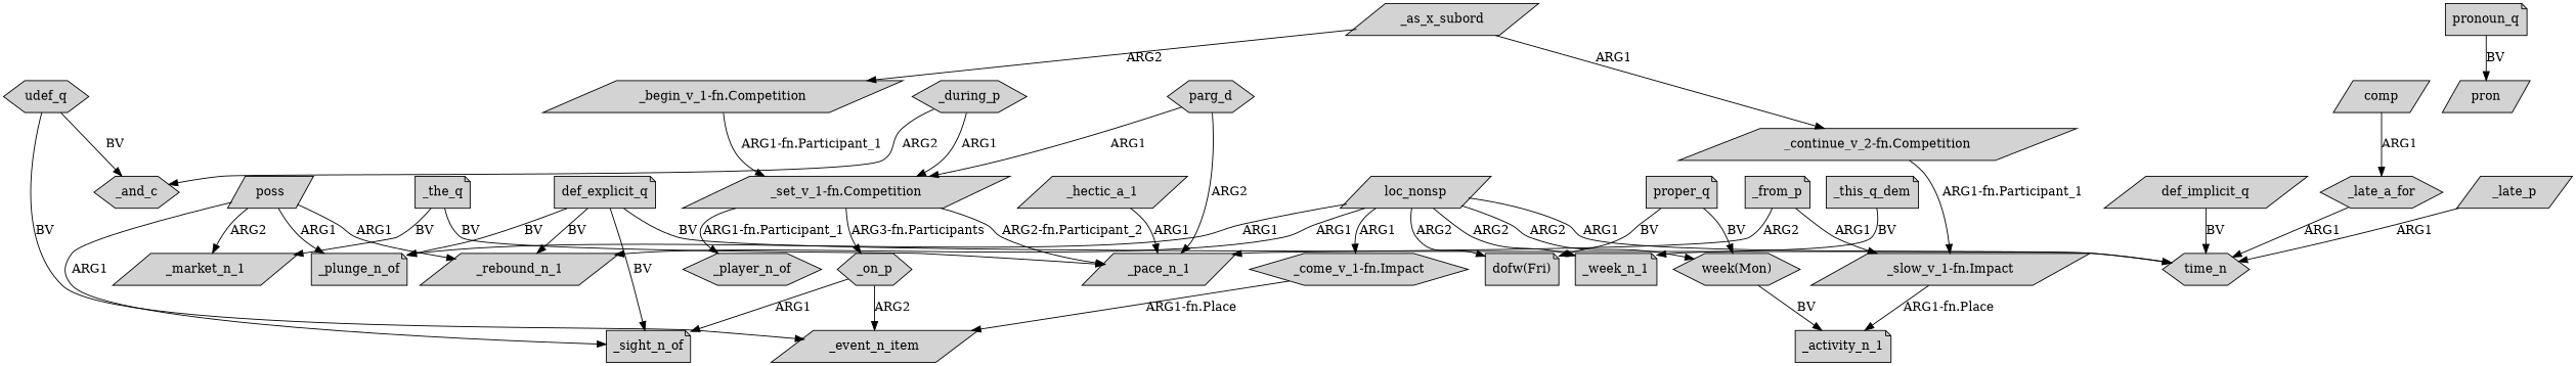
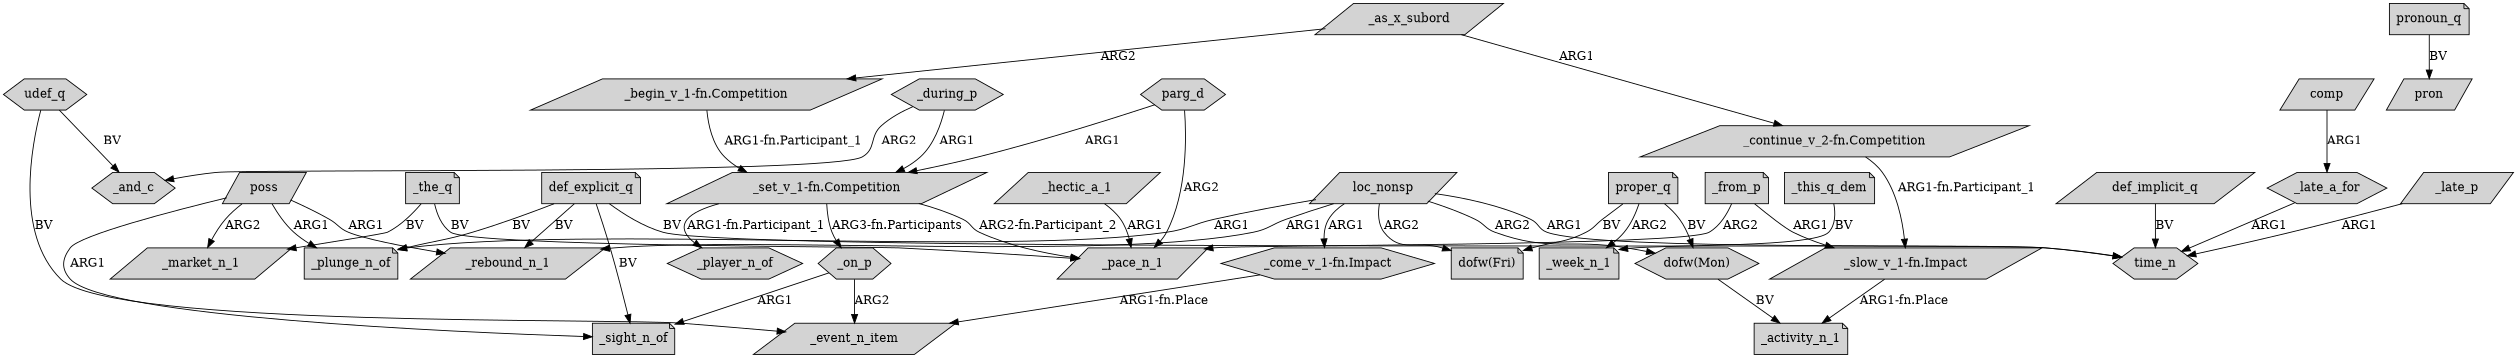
  digraph {
    node [shape=parallelogram style=filled]
    udef_q [shape=hexagon]
    _event_n_item
    _and_c [shape=hexagon]
    _activity_n_1 [shape=note]
    _player_n_of [shape=hexagon]
    def_explicit_q [shape=note]
    _plunge_n_of [shape=note]
    _sight_n_of [shape=note]
    _rebound_n_1
    time_n [shape=hexagon]
    proper_q [shape=note]
    "dofw(Fri)" [shape=note]
-   "dofw(Mon)" [shape=hexagon label="week(Mon)"]
+   "dofw(Mon)" [shape=hexagon]
    "_set_v_1-fn.Competition"
    _on_p [shape=hexagon]
    _pace_n_1
    _as_x_subord
    "_continue_v_2-fn.Competition"
    "_begin_v_1-fn.Competition"
    "_slow_v_1-fn.Impact"
    loc_nonsp
    _week_n_1 [shape=note]
    "_come_v_1-fn.Impact" [shape=hexagon]
    parg_d [shape=hexagon]
    _the_q [shape=note]
    _market_n_1
    _hectic_a_1
    pronoun_q [shape=note]
    pron
    poss
    _during_p [shape=hexagon]
    _from_p [shape=note]
    _late_a_for [shape=hexagon]
    comp
    _late_p
    _this_q_dem [shape=note]
    def_implicit_q
    udef_q -> _event_n_item [label=BV]
    udef_q -> _and_c [label=BV]
    def_explicit_q -> _plunge_n_of [label=BV]
    def_explicit_q -> _sight_n_of [label=BV]
    def_explicit_q -> _rebound_n_1 [label=BV]
    def_explicit_q -> time_n [label=BV]
    proper_q -> "dofw(Fri)" [label=BV]
    proper_q -> "dofw(Mon)" [label=BV]
    "dofw(Mon)" -> _activity_n_1 [label=BV]
    "_set_v_1-fn.Competition" -> _player_n_of [label="ARG1-fn.Participant_1"]
    "_set_v_1-fn.Competition" -> _on_p [label="ARG3-fn.Participants"]
    "_set_v_1-fn.Competition" -> _pace_n_1 [label="ARG2-fn.Participant_2"]
    _on_p -> _event_n_item [label=ARG2]
    _on_p -> _sight_n_of [label=ARG1]
    _as_x_subord -> "_continue_v_2-fn.Competition" [label=ARG1]
    _as_x_subord -> "_begin_v_1-fn.Competition" [label=ARG2]
    "_continue_v_2-fn.Competition" -> "_slow_v_1-fn.Impact" [label="ARG1-fn.Participant_1"]
    "_begin_v_1-fn.Competition" -> "_set_v_1-fn.Competition" [label="ARG1-fn.Participant_1"]
    "_slow_v_1-fn.Impact" -> _activity_n_1 [label="ARG1-fn.Place"]
    loc_nonsp -> _plunge_n_of [label=ARG1]
    loc_nonsp -> _rebound_n_1 [label=ARG1]
    loc_nonsp -> time_n [label=ARG1]
    loc_nonsp -> "dofw(Fri)" [label=ARG2]
    loc_nonsp -> "dofw(Mon)" [label=ARG2]
-   loc_nonsp -> _week_n_1 [label=ARG2]
+   proper_q -> _week_n_1 [label=ARG2]
    loc_nonsp -> "_come_v_1-fn.Impact" [label=ARG1]
    "_come_v_1-fn.Impact" -> _event_n_item [label="ARG1-fn.Place"]
    parg_d -> "_set_v_1-fn.Competition" [label=ARG1]
    parg_d -> _pace_n_1 [label=ARG2]
    _the_q -> _pace_n_1 [label=BV]
    _the_q -> _market_n_1 [label=BV]
    _hectic_a_1 -> _pace_n_1 [label=ARG1]
    pronoun_q -> pron [label=BV]
    poss -> _plunge_n_of [label=ARG1]
    poss -> _sight_n_of [label=ARG1]
    poss -> _rebound_n_1 [label=ARG1]
    poss -> _market_n_1 [label=ARG2]
    _during_p -> _and_c [label=ARG2]
    _during_p -> "_set_v_1-fn.Competition" [label=ARG1]
    _from_p -> _pace_n_1 [label=ARG2]
    _from_p -> "_slow_v_1-fn.Impact" [label=ARG1]
    _late_a_for -> time_n [label=ARG1]
    comp -> _late_a_for [label=ARG1]
    _late_p -> time_n [label=ARG1]
    _this_q_dem -> _week_n_1 [label=BV]
    def_implicit_q -> time_n [label=BV]
  }
